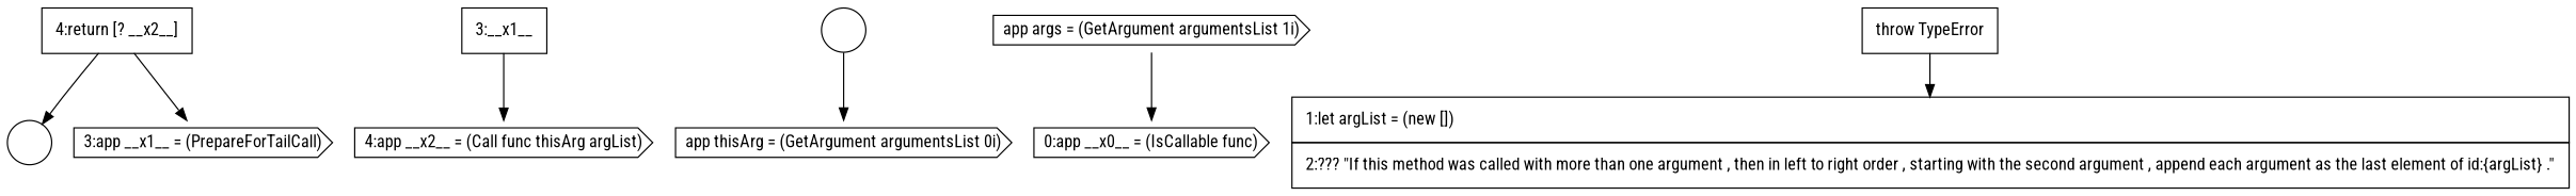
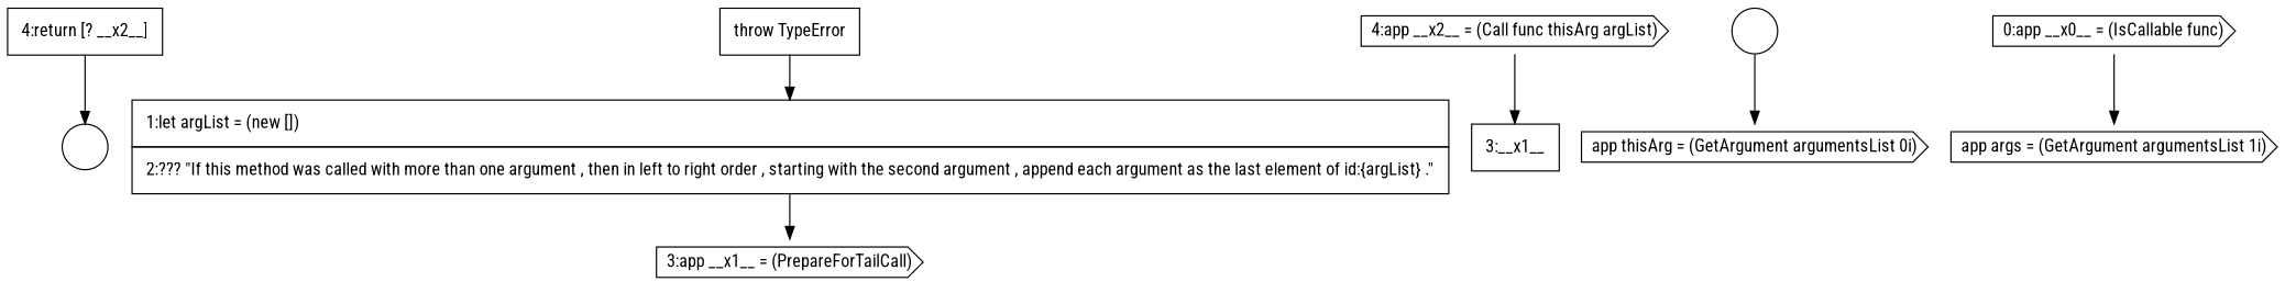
  digraph {
    fontname="Roboto Condensed"
    node [color=black fillcolor=white fontname="Roboto Condensed" shape=cds style=filled]
    edge [color=black fontname="Roboto Condensed"]
    n1 [label=" " shape=circle]
    n2 [label=<<font color="black">3:app __x1__ = (PrepareForTailCall)</font>>]
    n3 [label=<<font color="black">     <table border="0" cellborder="1" cellspacing="0" cellpadding="10">       <tr><td align="left">3:__x1__</td></tr>     </table>   </font>> margin=0 shape=none]
    n4 [label=<<font color="black">4:app __x2__ = (Call func thisArg argList)</font>>]
    n5 [label=<<font color="black">app thisArg = (GetArgument argumentsList 0i)</font>>]
    n6 [label=<<font color="black">app args = (GetArgument argumentsList 1i)</font>>]
    n7 [label=<<font color="black">0:app __x0__ = (IsCallable func)</font>>]
    n8 [label=<<font color="black">     <table border="0" cellborder="1" cellspacing="0" cellpadding="10">       <tr><td align="left">1:let argList = (new [])</td></tr>       <tr><td align="left">2:??? &quot;If this method was called with more than one argument , then in left to right order , starting with the second argument , append each argument as the last element of id:{argList} .&quot;</td></tr>     </table>   </font>> margin=0 shape=none]
    n9 [label=<<font color="black">     <table border="0" cellborder="1" cellspacing="0" cellpadding="10">       <tr><td align="left">4:return [? __x2__]</td></tr>     </table>   </font>> margin=0 shape=none]
    n10 [label=<<font color="black">     <table border="0" cellborder="1" cellspacing="0" cellpadding="10">       <tr><td align="left">throw TypeError</td></tr>     </table>   </font>> margin=0 shape=none]
    n11 [label=" " shape=circle]
-   n3 -> n4
-   n6 -> n7
-   n9 -> n2
+   n4 -> n3
+   n7 -> n6
+   n8 -> n2
    n9 -> n1
    n10 -> n8
    n11 -> n5
  }
